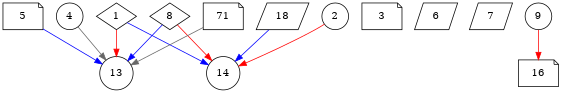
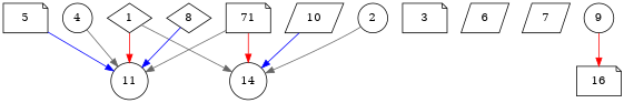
  digraph {
    fontname="DejaVu Serif"
    node [alpha=0.04 fontname="DejaVu Serif" shape=circle]
    edge [color=blue fontname="DejaVu Serif"]
    1 [expect_size=30675968 shape=diamond]
-   13 [alpha=0.00 expect_size=39904256]
+   13 [alpha=0.00 expect_size=39904256 label=11]
    14 [alpha=0.08 expect_size=20245504]
    2 [expect_size=34436096]
    3 [alpha=0.12 expect_size=5683200 shape=note]
    4 [alpha=0.12 expect_size=20346880]
    5 [alpha=0.02 expect_size=6160384 shape=note]
    6 [alpha=0.03 expect_size=9794560 shape=parallelogram]
    7 [alpha=0.11 expect_size=10286080 shape=parallelogram]
    8 [alpha=0.06 expect_size=14503936 shape=diamond]
    9 [alpha=0.12 expect_size=40578048]
    n12 [expect_size=48389120 label=16 shape=note]
-   10 [alpha=0.02 expect_size=43177984 shape=parallelogram label=18]
+   10 [alpha=0.02 expect_size=43177984 shape=parallelogram]
    n14 [alpha=0.07 expect_size=20221952 label=71 shape=note]
    1 -> 13 [color=red]
-   1 -> 14
-   2 -> 14 [color=red]
+   1 -> 14 [color=gray40]
+   2 -> 14 [color=gray40]
    4 -> 13 [color=gray40]
    5 -> 13
    8 -> 13
-   8 -> 14 [color=red]
+   n14 -> 14 [color=red]
    9 -> n12 [color=red]
    10 -> 14
    n14 -> 13 [color=gray40]
  }
